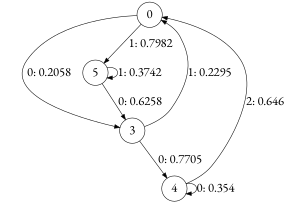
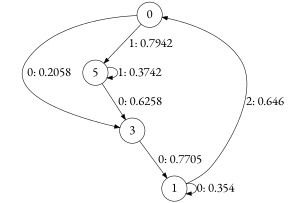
  digraph {
    fontname="EB Garamond"
    node [fontname="EB Garamond" fontsize=24 shape=circle]
    edge [fontname="EB Garamond" fontsize=24]
    0
    3
    n3 [label=5]
-   1 [label=4]
+   1
    0 -> 3 [label="0: 0.2058   "]
-   0 -> n3 [label="1: 0.7982   "]
-   3 -> 0 [label="1: 0.2295   "]
+   0 -> n3 [label="1: 0.7942   "]
    3 -> 1 [label="0: 0.7705   "]
    n3 -> 3 [label="0: 0.6258   "]
    n3 -> n3 [label="1: 0.3742   "]
    1 -> 0 [label="2: 0.646    "]
    1 -> 1 [label="0: 0.354    "]
  }
